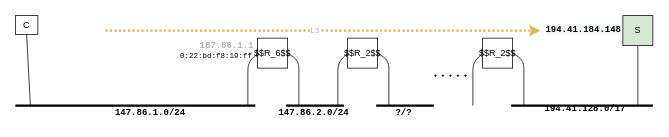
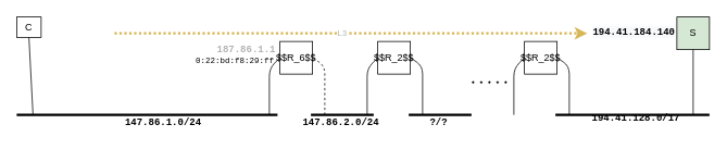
  <mxCell id="0" />
  <mxCell id="1" parent="0" />
  <mxCell id="2" value="C" style="whiteSpace=wrap;html=1;aspect=fixed;" vertex="1" parent="1"><mxGeometry x="20" y="20" width="30" height="25" as="geometry" /></mxCell>
  <mxCell id="3" value="S" style="whiteSpace=wrap;html=1;aspect=fixed;fillColor=#d5e8d4;" vertex="1" parent="1"><mxGeometry x="830" y="20" width="40" height="40" as="geometry" /></mxCell>
  <mxCell id="4" value="&lt;p class=&quot;p1&quot; style=&quot;margin: 0px ; font-stretch: normal ; line-height: normal&quot;&gt;&lt;br&gt;&lt;/p&gt;" style="text;html=1;align=right;verticalAlign=middle;resizable=0;points=[];autosize=1;labelBackgroundColor=none;rounded=0;fontFamily=Courier New;fontStyle=1" vertex="1" parent="1"><mxGeometry x="808" y="30" width="20" height="20" as="geometry" /></mxCell>
- <mxCell id="5" value="&lt;p class=&quot;p1&quot; style=&quot;margin: 0px; font-stretch: normal; font-size: 10px; line-height: normal;&quot;&gt;&lt;span class=&quot;s1&quot; style=&quot;font-size: 10px;&quot;&gt;0:22:bd:f8:19:ff&lt;span class=&quot;Apple-converted-space&quot; style=&quot;font-size: 10px;&quot;&gt;&amp;nbsp;&lt;/span&gt;&lt;/span&gt;&lt;/p&gt;" style="text;whiteSpace=wrap;html=1;fontFamily=Courier New;labelBackgroundColor=none;align=right;fontSize=10;" vertex="1" parent="1"><mxGeometry x="240" y="62" width="104" height="30" as="geometry" /></mxCell>
+ <mxCell id="5" value="&lt;p class=&quot;p1&quot; style=&quot;margin: 0px; font-stretch: normal; font-size: 10px; line-height: normal;&quot;&gt;&lt;span class=&quot;s1&quot; style=&quot;font-size: 10px;&quot;&gt;0:22:bd:f8:29:ff&lt;span class=&quot;Apple-converted-space&quot; style=&quot;font-size: 10px;&quot;&gt;&amp;nbsp;&lt;/span&gt;&lt;/span&gt;&lt;/p&gt;" style="text;whiteSpace=wrap;html=1;fontFamily=Courier New;labelBackgroundColor=none;align=right;fontSize=10;" vertex="1" parent="1"><mxGeometry x="240" y="62" width="104" height="30" as="geometry" /></mxCell>
  <mxCell id="6" value="$$R_6$$" style="whiteSpace=wrap;html=1;aspect=fixed;" vertex="1" parent="1"><mxGeometry x="343" y="50" width="40" height="40" as="geometry" /></mxCell>
  <mxCell id="7" value="" style="endArrow=none;html=1;fontFamily=Courier New;fontSize=10;fontColor=#000000;strokeWidth=3;" edge="1" parent="1"><mxGeometry width="50" height="50" relative="1" as="geometry"><mxPoint x="20" y="140" as="sourcePoint" /><mxPoint x="340" y="140" as="targetPoint" /></mxGeometry></mxCell>
  <mxCell id="8" value="" style="endArrow=none;html=1;strokeWidth=1;fontFamily=Courier New;fontSize=10;fontColor=#000000;entryX=0.5;entryY=1;entryDx=0;entryDy=0;" edge="1" parent="1" target="2"><mxGeometry width="50" height="50" relative="1" as="geometry"><mxPoint x="40" y="140" as="sourcePoint" /><mxPoint x="400" y="240" as="targetPoint" /></mxGeometry></mxCell>
  <mxCell id="9" value="147.86.1.0/24" style="text;html=1;strokeColor=none;fillColor=none;align=center;verticalAlign=middle;whiteSpace=wrap;rounded=0;fontFamily=Courier New;fontStyle=1" vertex="1" parent="1"><mxGeometry x="180" y="140" width="40" height="20" as="geometry" /></mxCell>
  <mxCell id="10" value="" style="endArrow=none;html=1;strokeWidth=1;fontFamily=Courier New;fontSize=10;fontColor=#000000;entryX=0;entryY=0.5;entryDx=0;entryDy=0;" edge="1" parent="1" target="6"><mxGeometry width="50" height="50" relative="1" as="geometry"><mxPoint x="330" y="140" as="sourcePoint" /><mxPoint x="400" y="240" as="targetPoint" /><Array as="points"><mxPoint x="330" y="83" /></Array></mxGeometry></mxCell>
  <mxCell id="11" value="187.86.1.1" style="text;html=1;strokeColor=none;fillColor=none;align=right;verticalAlign=middle;whiteSpace=wrap;rounded=0;fontFamily=Courier New;fontStyle=1;fontColor=#B3B3B3;" vertex="1" parent="1"><mxGeometry x="300" y="50" width="40" height="20" as="geometry" /></mxCell>
  <mxCell id="12" value="" style="endArrow=none;html=1;fontFamily=Courier New;fontSize=10;fontColor=#000000;strokeWidth=3;" edge="1" parent="1"><mxGeometry width="50" height="50" relative="1" as="geometry"><mxPoint x="381" y="140" as="sourcePoint" /><mxPoint x="458" y="140" as="targetPoint" /></mxGeometry></mxCell>
  <mxCell id="13" value="147.86.2.0/24" style="text;html=1;strokeColor=none;fillColor=none;align=center;verticalAlign=middle;whiteSpace=wrap;rounded=0;fontFamily=Courier New;fontStyle=1" vertex="1" parent="1"><mxGeometry x="398" y="140" width="40" height="20" as="geometry" /></mxCell>
- <mxCell id="14" value="" style="endArrow=none;html=1;strokeWidth=1;fontFamily=Courier New;fontSize=10;fontColor=#B3B3B3;entryX=1;entryY=0.5;entryDx=0;entryDy=0;exitX=0;exitY=0;exitDx=0;exitDy=0;" edge="1" parent="1" source="13" target="6"><mxGeometry width="50" height="50" relative="1" as="geometry"><mxPoint x="390" y="140" as="sourcePoint" /><mxPoint x="400" y="240" as="targetPoint" /><Array as="points"><mxPoint x="398" y="80" /></Array></mxGeometry></mxCell>
+ <mxCell id="14" value="" style="endArrow=none;html=1;strokeWidth=1;fontFamily=Courier New;fontSize=10;fontColor=#B3B3B3;entryX=1;entryY=0.5;entryDx=0;entryDy=0;exitX=0;exitY=0;exitDx=0;exitDy=0;dashed=1;" edge="1" parent="1" source="13" target="6"><mxGeometry width="50" height="50" relative="1" as="geometry"><mxPoint x="390" y="140" as="sourcePoint" /><mxPoint x="400" y="240" as="targetPoint" /><Array as="points"><mxPoint x="398" y="80" /></Array></mxGeometry></mxCell>
  <mxCell id="15" value="$$R_2$$" style="whiteSpace=wrap;html=1;aspect=fixed;" vertex="1" parent="1"><mxGeometry x="463" y="50" width="40" height="40" as="geometry" /></mxCell>
  <mxCell id="16" value="" style="endArrow=none;html=1;strokeWidth=1;fontFamily=Courier New;fontSize=10;fontColor=#000000;entryX=0;entryY=0.5;entryDx=0;entryDy=0;" edge="1" target="15" parent="1"><mxGeometry width="50" height="50" relative="1" as="geometry"><mxPoint x="450" y="140" as="sourcePoint" /><mxPoint x="520" y="240" as="targetPoint" /><Array as="points"><mxPoint x="450" y="83" /></Array></mxGeometry></mxCell>
  <mxCell id="17" value="" style="endArrow=none;html=1;fontFamily=Courier New;fontSize=10;fontColor=#000000;strokeWidth=3;" edge="1" parent="1"><mxGeometry width="50" height="50" relative="1" as="geometry"><mxPoint x="501" y="140" as="sourcePoint" /><mxPoint x="578" y="140" as="targetPoint" /></mxGeometry></mxCell>
  <mxCell id="18" value="?/?" style="text;html=1;strokeColor=none;fillColor=none;align=center;verticalAlign=middle;whiteSpace=wrap;rounded=0;fontFamily=Courier New;fontStyle=1" vertex="1" parent="1"><mxGeometry x="518" y="140" width="40" height="20" as="geometry" /></mxCell>
  <mxCell id="19" value="" style="endArrow=none;html=1;strokeWidth=1;fontFamily=Courier New;fontSize=10;fontColor=#B3B3B3;entryX=1;entryY=0.5;entryDx=0;entryDy=0;exitX=0;exitY=0;exitDx=0;exitDy=0;" edge="1" source="18" target="15" parent="1"><mxGeometry width="50" height="50" relative="1" as="geometry"><mxPoint x="510" y="140" as="sourcePoint" /><mxPoint x="520" y="240" as="targetPoint" /><Array as="points"><mxPoint x="518" y="80" /></Array></mxGeometry></mxCell>
  <mxCell id="20" value="$$R_2$$" style="whiteSpace=wrap;html=1;aspect=fixed;" vertex="1" parent="1"><mxGeometry x="643" y="50" width="40" height="40" as="geometry" /></mxCell>
  <mxCell id="21" value="" style="endArrow=none;html=1;strokeWidth=1;fontFamily=Courier New;fontSize=10;fontColor=#000000;entryX=0;entryY=0.5;entryDx=0;entryDy=0;" edge="1" target="20" parent="1"><mxGeometry width="50" height="50" relative="1" as="geometry"><mxPoint x="630" y="140" as="sourcePoint" /><mxPoint x="700" y="240" as="targetPoint" /><Array as="points"><mxPoint x="630" y="83" /></Array></mxGeometry></mxCell>
  <mxCell id="22" value="" style="endArrow=none;html=1;fontFamily=Courier New;fontSize=10;fontColor=#000000;strokeWidth=3;" edge="1" parent="1"><mxGeometry width="50" height="50" relative="1" as="geometry"><mxPoint x="681" y="140" as="sourcePoint" /><mxPoint x="870" y="140" as="targetPoint" /></mxGeometry></mxCell>
  <mxCell id="23" value="194.41.128.0/17" style="text;html=1;strokeColor=none;fillColor=none;align=center;verticalAlign=middle;whiteSpace=wrap;rounded=0;fontFamily=Courier New;fontStyle=1" vertex="1" parent="1"><mxGeometry x="760" y="135" width="40" height="20" as="geometry" /></mxCell>
  <mxCell id="24" value="" style="endArrow=none;html=1;strokeWidth=1;fontFamily=Courier New;fontSize=10;fontColor=#B3B3B3;entryX=1;entryY=0.5;entryDx=0;entryDy=0;" edge="1" target="20" parent="1"><mxGeometry width="50" height="50" relative="1" as="geometry"><mxPoint x="698" y="140" as="sourcePoint" /><mxPoint x="700" y="240" as="targetPoint" /><Array as="points"><mxPoint x="698" y="80" /></Array></mxGeometry></mxCell>
  <mxCell id="25" value="" style="group" vertex="1" connectable="0" parent="1"><mxGeometry x="579" y="99" width="42" height="2" as="geometry" /></mxCell>
  <mxCell id="26" value="" style="ellipse;whiteSpace=wrap;html=1;aspect=fixed;labelBackgroundColor=none;fontFamily=Courier New;fontSize=10;fontColor=#B3B3B3;align=right;fillColor=#000000;" vertex="1" parent="25"><mxGeometry width="2" height="2" as="geometry" /></mxCell>
  <mxCell id="27" value="" style="ellipse;whiteSpace=wrap;html=1;aspect=fixed;labelBackgroundColor=none;fontFamily=Courier New;fontSize=10;fontColor=#B3B3B3;align=right;fillColor=#000000;" vertex="1" parent="25"><mxGeometry x="10" width="2" height="2" as="geometry" /></mxCell>
  <mxCell id="28" value="" style="ellipse;whiteSpace=wrap;html=1;aspect=fixed;labelBackgroundColor=none;fontFamily=Courier New;fontSize=10;fontColor=#B3B3B3;align=right;fillColor=#000000;" vertex="1" parent="25"><mxGeometry x="20" width="2" height="2" as="geometry" /></mxCell>
  <mxCell id="29" value="" style="ellipse;whiteSpace=wrap;html=1;aspect=fixed;labelBackgroundColor=none;fontFamily=Courier New;fontSize=10;fontColor=#B3B3B3;align=right;fillColor=#000000;" vertex="1" parent="25"><mxGeometry x="30" width="2" height="2" as="geometry" /></mxCell>
  <mxCell id="30" value="" style="ellipse;whiteSpace=wrap;html=1;aspect=fixed;labelBackgroundColor=none;fontFamily=Courier New;fontSize=10;fontColor=#B3B3B3;align=right;fillColor=#000000;" vertex="1" parent="25"><mxGeometry x="40" width="2" height="2" as="geometry" /></mxCell>
  <mxCell id="31" value="" style="endArrow=none;html=1;strokeWidth=1;fontFamily=Courier New;fontSize=10;fontColor=#B3B3B3;entryX=0.5;entryY=1;entryDx=0;entryDy=0;" edge="1" parent="1" target="3"><mxGeometry width="50" height="50" relative="1" as="geometry"><mxPoint x="850" y="140" as="sourcePoint" /><mxPoint x="850" y="140" as="targetPoint" /></mxGeometry></mxCell>
  <mxCell id="32" value="" style="endArrow=classic;html=1;strokeWidth=2;fontFamily=Courier New;fontSize=10;fontColor=#B3B3B3;" edge="1" parent="1" target="4"><mxGeometry width="50" height="50" relative="1" as="geometry"><mxPoint x="828" y="40" as="sourcePoint" /><mxPoint x="670" y="10" as="targetPoint" /></mxGeometry></mxCell>
  <mxCell id="33" value="" style="endArrow=classic;html=1;strokeWidth=3;fontFamily=Courier New;fontSize=10;fontColor=#B3B3B3;entryX=0;entryY=0.5;entryDx=0;entryDy=0;fillColor=#fff2cc;strokeColor=#d6b656;dashed=1;dashPattern=1 1;" edge="1" parent="1" target="35"><mxGeometry width="50" height="50" relative="1" as="geometry"><mxPoint x="140" y="40" as="sourcePoint" /><mxPoint x="720" y="10" as="targetPoint" /></mxGeometry></mxCell>
  <mxCell id="34" value="L3" style="edgeLabel;html=1;align=center;verticalAlign=middle;resizable=0;points=[];fontSize=10;fontFamily=Courier New;fontColor=#B3B3B3;" vertex="1" connectable="0" parent="33"><mxGeometry x="-0.043" relative="1" as="geometry"><mxPoint as="offset" /></mxGeometry></mxCell>
- <mxCell id="35" value="&lt;meta charset=&quot;utf-8&quot;&gt;&lt;span style=&quot;color: rgb(0, 0, 0); font-family: &amp;quot;courier new&amp;quot;; font-size: 12px; font-style: normal; font-weight: 700; letter-spacing: normal; text-indent: 0px; text-transform: none; word-spacing: 0px; background-color: rgb(248, 249, 250); display: inline; float: none;&quot;&gt;194.41.184.148&lt;/span&gt;" style="text;whiteSpace=wrap;html=1;fontSize=10;fontFamily=Courier New;fontColor=#B3B3B3;align=right;" vertex="1" parent="1"><mxGeometry x="720" y="25" width="110" height="30" as="geometry" /></mxCell>
+ <mxCell id="35" value="&lt;meta charset=&quot;utf-8&quot;&gt;&lt;span style=&quot;color: rgb(0, 0, 0); font-family: &amp;quot;courier new&amp;quot;; font-size: 12px; font-style: normal; font-weight: 700; letter-spacing: normal; text-indent: 0px; text-transform: none; word-spacing: 0px; background-color: rgb(248, 249, 250); display: inline; float: none;&quot;&gt;194.41.184.140&lt;/span&gt;" style="text;whiteSpace=wrap;html=1;fontSize=10;fontFamily=Courier New;fontColor=#B3B3B3;align=right;" vertex="1" parent="1"><mxGeometry x="720" y="25" width="110" height="30" as="geometry" /></mxCell>
